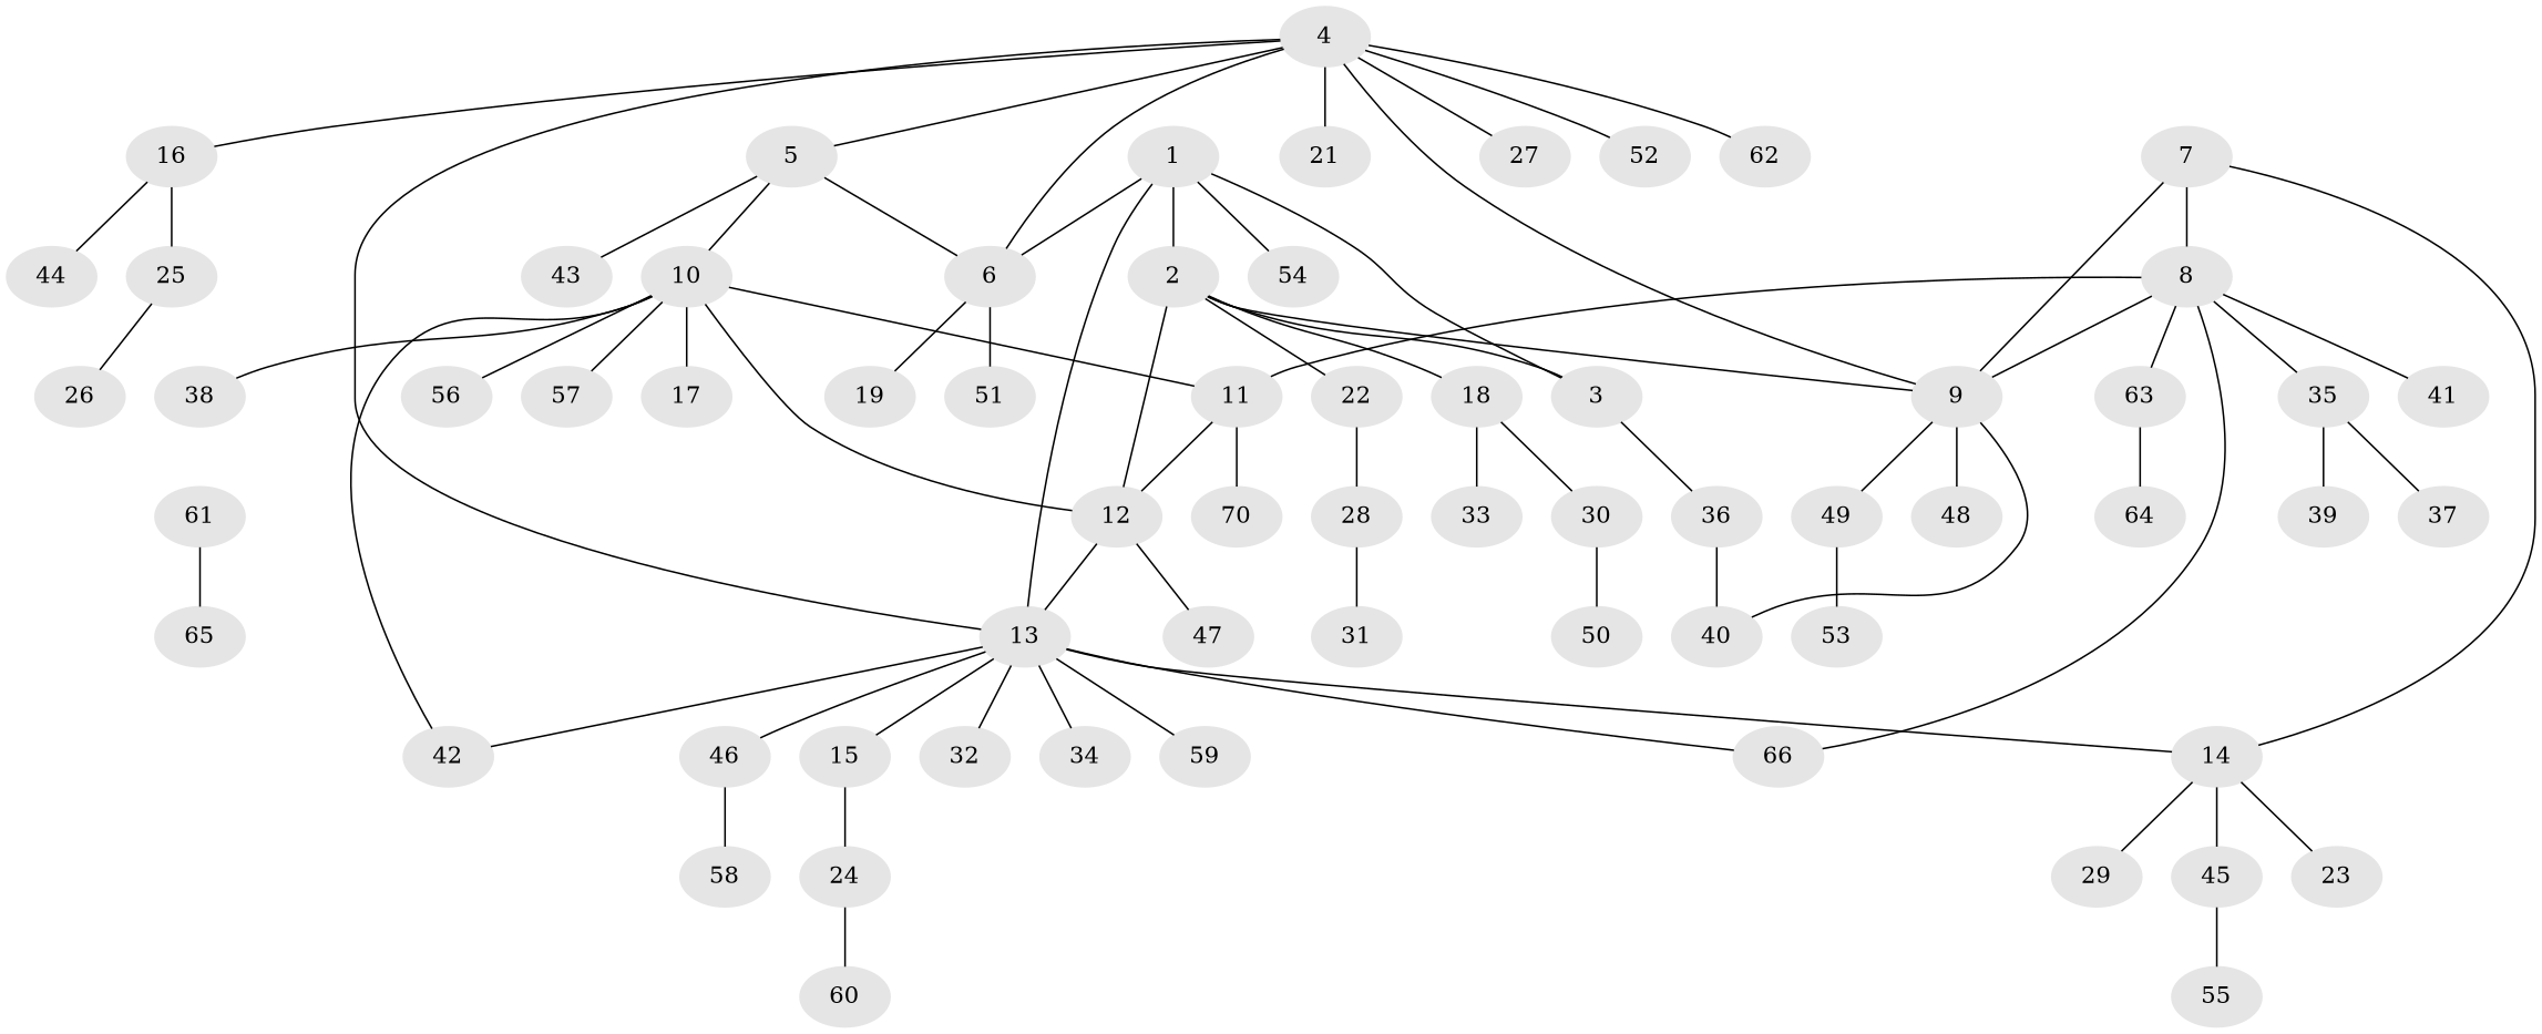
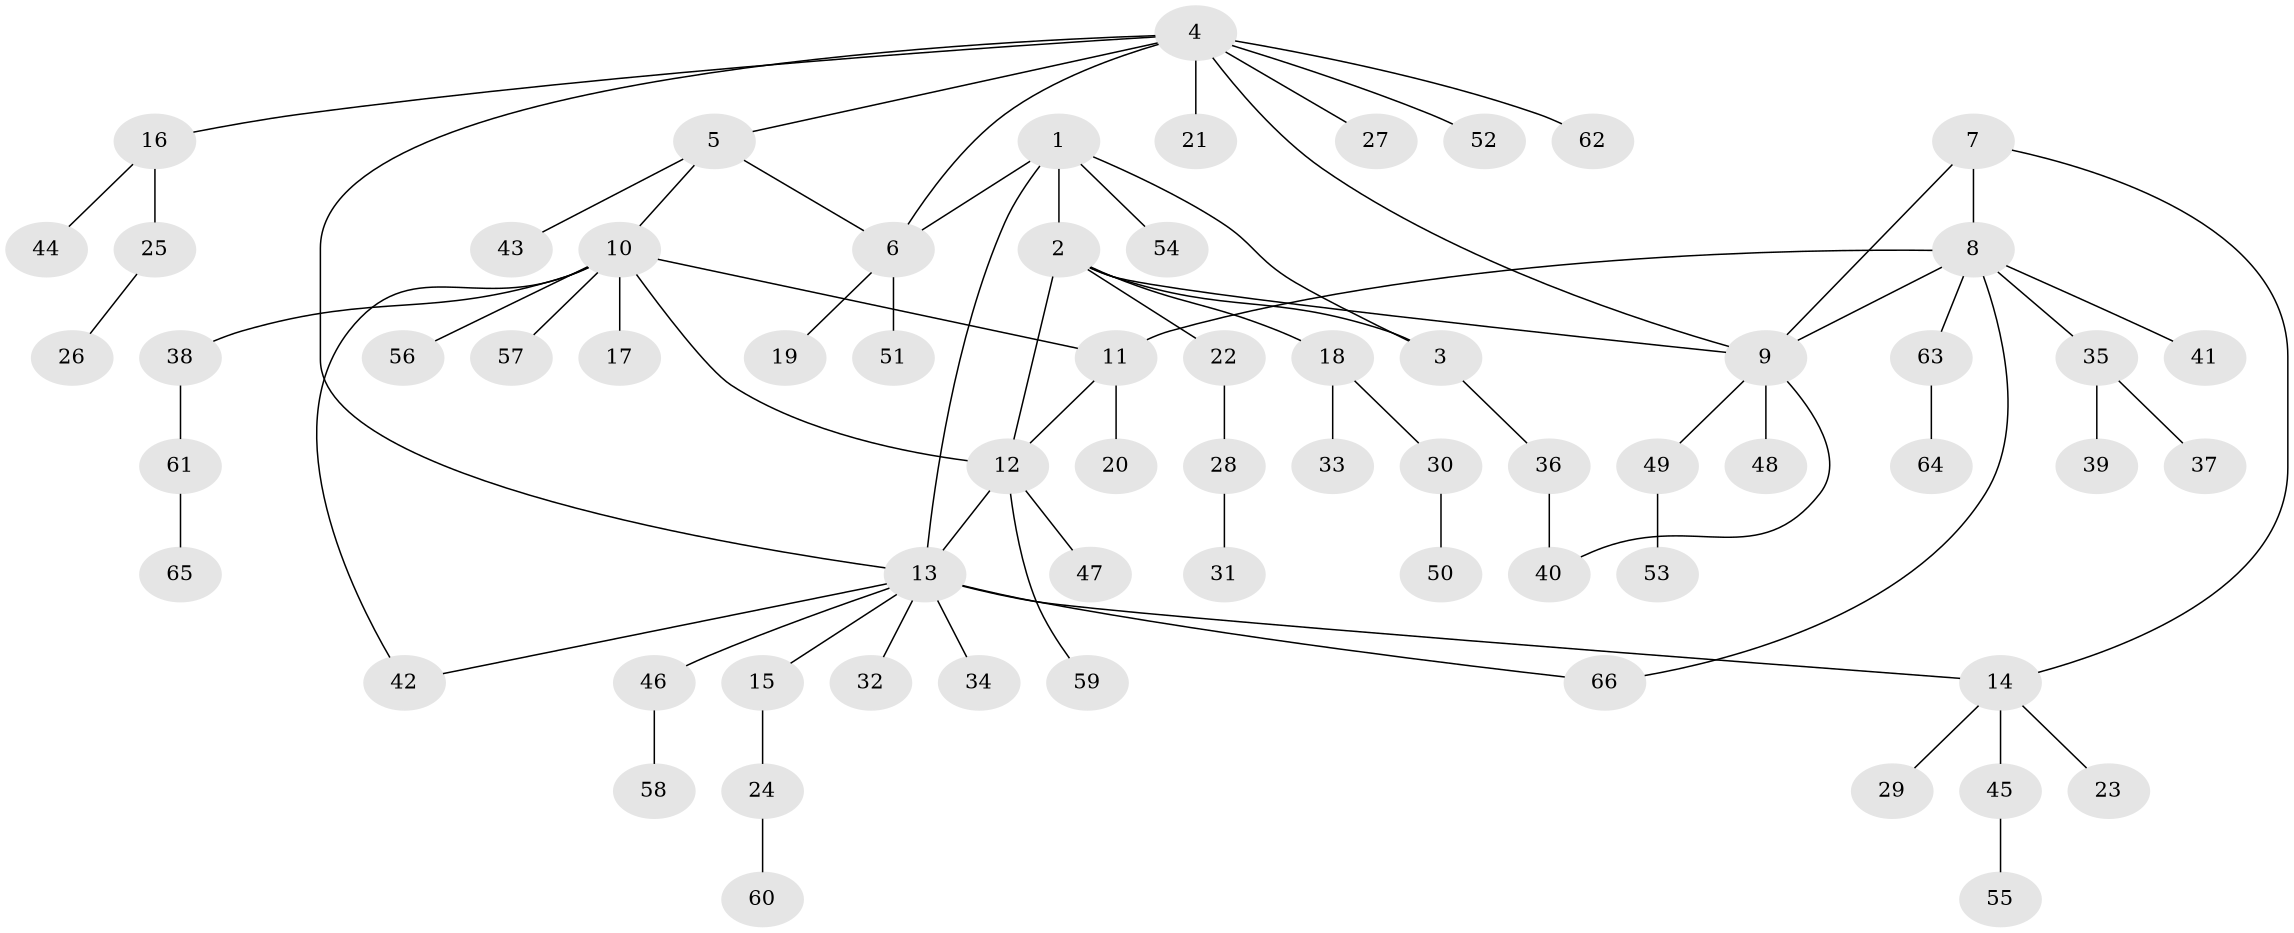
  graph {
    node [color=gray90 style=filled]
    1
    2
    3
    6
    13
    54
    9
    12
    18
    22
    36
    19
    51
    14
    66
    42
    15
    32
    34
    46
    40
    48
    49
    47
    59
    30
    33
    28
    4
    5
    16
    21
    27
    52
    62
    10
    43
    25
    44
    11
    17
    38
    56
    57
    7
    8
    35
    41
    63
    23
    29
    45
-   20 [label=70]
+   20
    37
    39
    64
    53
    61
    24
    58
    55
    60
    26
    50
    31
    65
    1 -- 2
    1 -- 3
    1 -- 6
    1 -- 13
    1 -- 54
    2 -- 3
    2 -- 9
    2 -- 12
    2 -- 18
    2 -- 22
    3 -- 36
    6 -- 19
    6 -- 51
    13 -- 14
    13 -- 66
    13 -- 42
    13 -- 15
    13 -- 32
    13 -- 34
    13 -- 46
    9 -- 40
    9 -- 48
    9 -- 49
    12 -- 13
    12 -- 47
-   13 -- 59
+   12 -- 59
    18 -- 30
    18 -- 33
    22 -- 28
    36 -- 40
    14 -- 23
    14 -- 29
    14 -- 45
    15 -- 24
    46 -- 58
    49 -- 53
    30 -- 50
    28 -- 31
    4 -- 6
    4 -- 13
    4 -- 9
    4 -- 5
    4 -- 16
    4 -- 21
    4 -- 27
    4 -- 52
    4 -- 62
    5 -- 6
    5 -- 10
    5 -- 43
    16 -- 25
    16 -- 44
    10 -- 12
    10 -- 42
    10 -- 11
    10 -- 17
    10 -- 38
    10 -- 56
    10 -- 57
    25 -- 26
    11 -- 12
    11 -- 20
+   38 -- 61
    7 -- 9
    7 -- 14
    7 -- 8
    8 -- 9
    8 -- 66
    8 -- 11
    8 -- 35
    8 -- 41
    8 -- 63
    35 -- 37
    35 -- 39
    63 -- 64
    45 -- 55
    61 -- 65
    24 -- 60
  }
